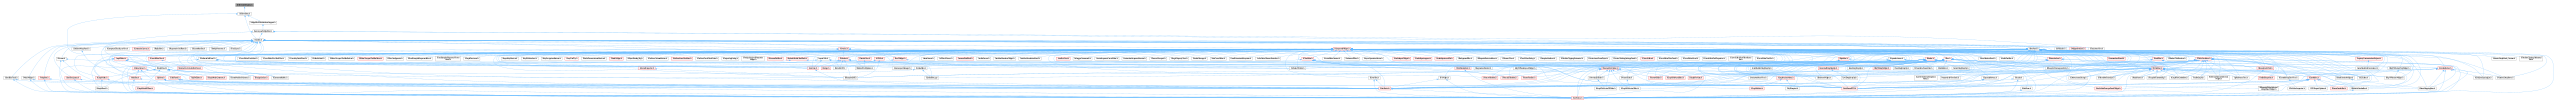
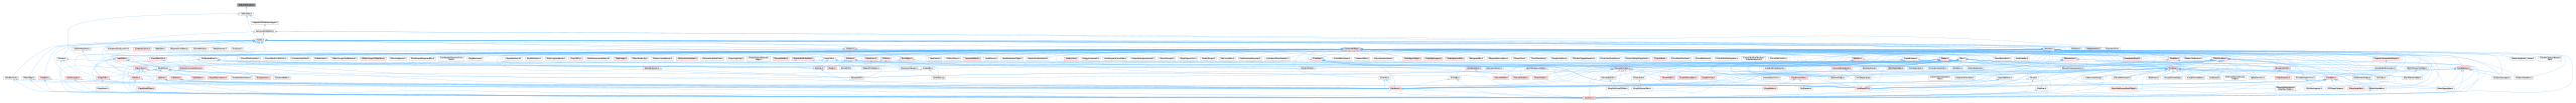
  digraph {
    fontname="PT Serif"
    node [color=grey40 fillcolor=white fontname="PT Serif" fontsize=10 shape=box style=filled]
    edge [color=steelblue1 dir=back fontname="PT Serif" fontsize=10 labelfontname=Helvetica labelfontsize=10 style=solid]
    n1 [color=gray40 fillcolor=grey60 fontcolor=black height=0.2 label="ReflectionMetadata.h" width=0.4]
    n2 [height=0.2 label="ChildrenBase.h" width=0.4]
    n3 [height=0.2 label="Children.h" width=0.4]
    n4 [height=0.2 label="SNodePanel.h" width=0.4]
    n5 [height=0.2 label="WidgetSlotWithAttributeSupport.h" width=0.4]
    n6 [height=0.2 label="LayoutUtils.h" width=0.4]
    n7 [color=red fillcolor="#FFF0F0" height=0.2 label="SlateCore.h" width=0.4]
    n8 [color=red fillcolor="#FFF0F0" height=0.2 label="SlateSharedPCH.h" width=0.4]
    n9 [color=red height=0.2 label="SBox.h" width=0.4]
    n10 [height=0.2 label="SLinkedBox.h" width=0.4]
    n11 [height=0.2 label="SBoxPanel.h" width=0.4]
    n12 [color=red fillcolor="#FFF0F0" height=0.2 label="SScrollBox.h" width=0.4]
    n13 [height=0.2 label="SWindowTitleBarArea.h" width=0.4]
    n14 [height=0.2 label="SCanvas.h" width=0.4]
    n15 [height=0.2 label="SCompoundTrackLaneView.h" width=0.4]
    n16 [color=red fillcolor="#FFF0F0" height=0.2 label="SCompoundWidget.h" width=0.4]
    n17 [height=0.2 label="SInvalidationPanel.h" width=0.4]
    n18 [color=red fillcolor="#FFF0F0" height=0.2 label="SConstraintCanvas.h" width=0.4]
    n19 [height=0.2 label="SDPIScaler.h" width=0.4]
    n20 [color=red fillcolor="#FFF0F0" height=0.2 label="SGridPanel.h" width=0.4]
    n21 [color=red fillcolor="#FFF0F0" height=0.2 label="SLeafWidget.h" width=0.4]
    n22 [color=red fillcolor="#FFF0F0" height=0.2 label="SMenuAnchor.h" width=0.4]
    n23 [color=red fillcolor="#FFF0F0" height=0.2 label="SOverlay.h" width=0.4]
    n24 [height=0.2 label="SRadialBox.h" width=0.4]
    n25 [height=0.2 label="SResponsiveGridPanel.h" width=0.4]
    n26 [height=0.2 label="SScissorRectBox.h" width=0.4]
    n27 [height=0.2 label="SScrollBarTrack.h" width=0.4]
    n28 [color=red fillcolor="#FFF0F0" height=0.2 label="SSplitter.h" width=0.4]
    n29 [height=0.2 label="STooltipPresenter.h" width=0.4]
    n30 [height=0.2 label="STrackAreaView.h" width=0.4]
    n31 [height=0.2 label="STrackLane.h" width=0.4]
    n32 [height=0.2 label="SUniformGridPanel.h" width=0.4]
    n33 [height=0.2 label="SUniformWrapPanel.h" width=0.4]
    n34 [height=0.2 label="SWeakWidget.h" width=0.4]
    n35 [color=red fillcolor="#FFF0F0" height=0.2 label="SWidgetSwitcher.h" width=0.4]
    n36 [color=red fillcolor="#FFF0F0" height=0.2 label="SWrapBox.h" width=0.4]
    n37 [color=red fillcolor="#FFF0F0" height=0.2 label="SlateTextLayout.h" width=0.4]
    n38 [height=0.2 label="KismetNodeInfoContext.h" width=0.4]
    n39 [color=red fillcolor="#FFF0F0" height=0.2 label="RigVMEditor.h" width=0.4]
    n40 [height=0.2 label="SCommentBubble.h" width=0.4]
    n41 [color=red fillcolor="#FFF0F0" height=0.2 label="SDesignSurface.h" width=0.4]
    n42 [color=red fillcolor="#FFF0F0" height=0.2 label="SGraphNode.h" width=0.4]
    n43 [color=red fillcolor="#FFF0F0" height=0.2 label="SGraphNodeK2Base.h" width=0.4]
    n44 [height=0.2 label="SGraphPanel.h" width=0.4]
    n45 [color=red fillcolor="#FFF0F0" height=0.2 label="SGraphNodeComment.h" width=0.4]
    n46 [height=0.2 label="BasicLayoutWidgetSlot.h" width=0.4]
    n47 [height=0.2 label="SLinkedBox.cpp" width=0.4]
    n48 [color=red fillcolor="#FFF0F0" height=0.2 label="SlateBasics.h" width=0.4]
    n49 [color=red fillcolor="#FFF0F0" height=0.2 label="SlateExtras.h" width=0.4]
    n50 [height=0.2 label="BrushBuilderDragDropOp.h" width=0.4]
    n51 [height=0.2 label="GameModeInfoCustomizer.h" width=0.4]
    n52 [color=red fillcolor="#FFF0F0" height=0.2 label="SComboBox.h" width=0.4]
    n53 [height=0.2 label="SEnableBox.h" width=0.4]
    n54 [height=0.2 label="SGameLayerManager.h" width=0.4]
    n55 [color=red fillcolor="#FFF0F0" height=0.2 label="SGraphPinNum.h" width=0.4]
    n56 [color=red fillcolor="#FFF0F0" height=0.2 label="SGraphPinNumSlider.h" width=0.4]
    n57 [height=0.2 label="SGraphPinVector2DSlider.h" width=0.4]
    n58 [height=0.2 label="SGraphPinVectorSlider.h" width=0.4]
    n59 [color=red fillcolor="#FFF0F0" height=0.2 label="SRigVMLogWidget.h" width=0.4]
    n60 [height=0.2 label="SRigVMNodeLayoutWidget.h" width=0.4]
    n61 [height=0.2 label="SRigVMVariantTagWidget.h" width=0.4]
    n62 [height=0.2 label="SRigVMVariantWidget.h" width=0.4]
    n63 [height=0.2 label="SSafeZone.h" width=0.4]
    n64 [color=red fillcolor="#FFF0F0" height=0.2 label="STableRow.h" width=0.4]
    n65 [color=red fillcolor="#FFF0F0" height=0.2 label="SVector4Slider.h" width=0.4]
    n66 [height=0.2 label="SVisualAttachmentBox.h" width=0.4]
    n67 [height=0.2 label="SWindowTitleBar.h" width=0.4]
    n68 [color=red fillcolor="#FFF0F0" height=0.2 label="MultiBox.h" width=0.4]
    n69 [height=0.2 label="SEditableComboBox.h" width=0.4]
    n70 [height=0.2 label="SSCSEditor.h" width=0.4]
    n71 [height=0.2 label="SSkeletonWidget.h" width=0.4]
    n72 [height=0.2 label="BoneDragDropOp.h" width=0.4]
    n73 [height=0.2 label="ClassDragDropOp.h" width=0.4]
    n74 [color=red fillcolor="#FFF0F0" height=0.2 label="CommonLoadGuard.h" width=0.4]
    n75 [color=red fillcolor="#FFF0F0" height=0.2 label="DecoratedDragDropOp.h" width=0.4]
    n76 [height=0.2 label="LevelDragDropOp.h" width=0.4]
    n77 [color=red fillcolor="#FFF0F0" height=0.2 label="DiffUtils.h" width=0.4]
    n78 [height=0.2 label="MaterialGraphNode_Custom.h" width=0.4]
    n79 [color=red fillcolor="#FFF0F0" height=0.2 label="PropertyCustomizationHelpers.h" width=0.4]
    n80 [height=0.2 label="SAudioTextBox.h" width=0.4]
    n81 [color=red fillcolor="#FFF0F0" height=0.2 label="SBreadcrumbTrail.h" width=0.4]
    n82 [color=red fillcolor="#FFF0F0" height=0.2 label="SComboButton.h" width=0.4]
    n83 [height=0.2 label="SGridLineSpacingList.h" width=0.4]
    n84 [height=0.2 label="SNumericDropDown.h" width=0.4]
    n85 [height=0.2 label="SFilterBarClippingHorizontal\lBox.h" width=0.4]
    n86 [height=0.2 label="SHeader.h" width=0.4]
    n87 [color=red fillcolor="#FFF0F0" height=0.2 label="SNumericEntryBox.h" width=0.4]
    n88 [height=0.2 label="SOverlay2DSlider.h" width=0.4]
    n89 [color=red fillcolor="#FFF0F0" height=0.2 label="SVector2DTextBox.h" width=0.4]
    n90 [color=red fillcolor="#FFF0F0" height=0.2 label="SVector4TextBox.h" width=0.4]
    n91 [height=0.2 label="SVectorSlider.h" width=0.4]
    n92 [color=red fillcolor="#FFF0F0" height=0.2 label="SVectorTextBox.h" width=0.4]
    n93 [height=0.2 label="SSegmentedControl.h" width=0.4]
    n94 [color=red fillcolor="#FFF0F0" height=0.2 label="SSpinBox.h" width=0.4]
    n95 [color=red fillcolor="#FFF0F0" height=0.2 label="STableViewBase.h" width=0.4]
    n96 [color=red fillcolor="#FFF0F0" height=0.2 label="SWindow.h" width=0.4]
    n97 [height=0.2 label="SocketDragDropOp.h" width=0.4]
    n98 [color=red fillcolor="#FFF0F0" height=0.2 label="SAudioOscilloscopePanelWidget.h" width=0.4]
    n99 [height=0.2 label="SBlueprintEditorSelected\lDebugObjectWidget.h" width=0.4]
    n100 [height=0.2 label="SCSVImportOptions.h" width=0.4]
    n101 [color=red fillcolor="#FFF0F0" height=0.2 label="SNameComboBox.h" width=0.4]
    n102 [height=0.2 label="BoneSelectionWidget.h" width=0.4]
    n103 [height=0.2 label="SBoneMappingBase.h" width=0.4]
    n104 [height=0.2 label="DlgReferenceTree.h" width=0.4]
    n105 [color=red fillcolor="#FFF0F0" height=0.2 label="FindInBlueprints.h" width=0.4]
    n106 [height=0.2 label="FindInGraph.h" width=0.4]
    n107 [height=0.2 label="PropertyInfoViewStyle.h" width=0.4]
    n108 [height=0.2 label="ReferenceSectionSelection\lWidget.h" width=0.4]
    n109 [height=0.2 label="SAnimAttributeView.h" width=0.4]
    n110 [height=0.2 label="SBlueprintDiff.h" width=0.4]
    n111 [height=0.2 label="SDeleteAssetsDialog.h" width=0.4]
    n112 [height=0.2 label="SFilterableObjectList.h" width=0.4]
    n113 [height=0.2 label="SFixupSelfContextDlg.h" width=0.4]
    n114 [color=red fillcolor="#FFF0F0" height=0.2 label="SGraphActionMenu.h" width=0.4]
    n115 [height=0.2 label="SGraphPinComboBox.h" width=0.4]
    n116 [height=0.2 label="SKeySelector.h" width=0.4]
    n117 [height=0.2 label="SKismetDebugTreeView.h" width=0.4]
    n118 [height=0.2 label="SListViewSelectorDropdown\lMenu.h" width=0.4]
    n119 [color=red fillcolor="#FFF0F0" height=0.2 label="SGraphPalette.h" width=0.4]
    n120 [height=0.2 label="SMyBlueprint.h" width=0.4]
    n121 [height=0.2 label="SPinValueInspector.h" width=0.4]
    n122 [height=0.2 label="SDetailsDiff.h" width=0.4]
    n123 [height=0.2 label="SBlueprintNamespaceEntry.h" width=0.4]
    n124 [color=red fillcolor="#FFF0F0" height=0.2 label="Dialogs.h" width=0.4]
    n125 [height=0.2 label="AboutScreen.h" width=0.4]
    n126 [height=0.2 label="CallStackViewer.h" width=0.4]
    n127 [color=red fillcolor="#FFF0F0" height=0.2 label="CommonTextBlock.h" width=0.4]
    n128 [height=0.2 label="CreditsScreen.h" width=0.4]
    n129 [height=0.2 label="DataflowMembersWidget.h" width=0.4]
    n130 [height=0.2 label="DataflowSimulationPanel.h" width=0.4]
    n131 [color=red fillcolor="#FFF0F0" height=0.2 label="DataflowView.h" width=0.4]
    n132 [height=0.2 label="DebuggerCommands.h" width=0.4]
    n133 [color=red fillcolor="#FFF0F0" height=0.2 label="GraphEditor.h" width=0.4]
    n134 [height=0.2 label="IAnimSequenceCurveEditor.h" width=0.4]
    n135 [height=0.2 label="IAnimationSequenceBrowser.h" width=0.4]
    n136 [color=red fillcolor="#FFF0F0" height=0.2 label="IDetailsView.h" width=0.4]
    n137 [height=0.2 label="SMotionTrailOptions.h" width=0.4]
    n138 [height=0.2 label="IPersonaViewport.h" width=0.4]
    n139 [height=0.2 label="ISinglePropertyView.h" width=0.4]
    n140 [height=0.2 label="ISocketManager.h" width=0.4]
    n141 [height=0.2 label="MiniCurveEditor.h" width=0.4]
    n142 [height=0.2 label="PanelExtensionSubsystem.h" width=0.4]
    n143 [height=0.2 label="PerlinNoiseChannelInterface.h" width=0.4]
    n144 [height=0.2 label="SActorEditorContext.h" width=0.4]
    n145 [height=0.2 label="SAdvancedFilter.h" width=0.4]
    n146 [height=0.2 label="SAsyncOperationStatus.h" width=0.4]
    n147 [color=red fillcolor="#FFF0F0" height=0.2 label="SAudioInputWidget.h" width=0.4]
    n148 [color=red fillcolor="#FFF0F0" height=0.2 label="SAudioSpectrogram.h" width=0.4]
    n149 [color=red fillcolor="#FFF0F0" height=0.2 label="SAudioSpectrumPlot.h" width=0.4]
    n150 [height=0.2 label="SBackgroundBlur.h" width=0.4]
    n151 [height=0.2 label="SBlueprintRevisionMenu.h" width=0.4]
    n152 [color=red fillcolor="#FFF0F0" height=0.2 label="SBorder.h" width=0.4]
    n153 [height=0.2 label="SChannelView.h" width=0.4]
    n154 [color=red fillcolor="#FFF0F0" height=0.2 label="SCheckBox.h" width=0.4]
    n155 [color=red fillcolor="#FFF0F0" height=0.2 label="SNotificationList.h" width=0.4]
    n156 [height=0.2 label="SClassPickerDialog.h" width=0.4]
    n157 [height=0.2 label="SComplexGradient.h" width=0.4]
    n158 [height=0.2 label="SFilterBarClippingHorizontal.h" width=0.4]
    n159 [height=0.2 label="SCreateAssetFromObject.h" width=0.4]
    n160 [height=0.2 label="SCreateClothingSettingsPanel.h" width=0.4]
    n161 [color=red fillcolor="#FFF0F0" height=0.2 label="SCurveEditor.h" width=0.4]
    n162 [height=0.2 label="SCurveEditorFilterPanel.h" width=0.4]
    n163 [height=0.2 label="SCurveEditorPanel.h" width=0.4]
    n164 [height=0.2 label="SCurveEditorToolProperties.h" width=0.4]
-   n165 [height=0.2 label="SCurveEditorTreeFilterStatus\lBar.h" width=0.4]
+   n165 [height=0.2 label="SCurveEditorTreeFilterStatus\lSFilterableObjectList.h" width=0.4]
    n166 [height=0.2 label="SCurveEditorTreePin.h" width=0.4]
    n167 [height=0.2 label="SCurveEditorTreeSelect.h" width=0.4]
    n168 [height=0.2 label="SCurveEditorTreeTextFilter.h" width=0.4]
    n169 [color=red fillcolor="#FFF0F0" height=0.2 label="SCurveEditorView.h" width=0.4]
    n170 [color=red fillcolor="#FFF0F0" height=0.2 label="SInteractiveCurveEditorView.h" width=0.4]
    n171 [height=0.2 label="SCurveKeyDetailPanel.h" width=0.4]
    n172 [height=0.2 label="SEditableLabel.h" width=0.4]
    n173 [height=0.2 label="SEditorViewportToolBarButton.h" width=0.4]
    n174 [color=red fillcolor="#FFF0F0" height=0.2 label="SEditorViewportToolBarMenu.h" width=0.4]
    n175 [height=0.2 label="SErrorHint.h" width=0.4]
    n176 [height=0.2 label="SExpandableArea.h" width=0.4]
    n177 [height=0.2 label="SExpanderArrow.h" width=0.4]
    n178 [height=0.2 label="SFilterConfigurator.h" width=0.4]
    n179 [height=0.2 label="SFixedSampledSequenceRuler.h" width=0.4]
    n180 [height=0.2 label="SFixedSampledSequenceViewer\lPanel.h" width=0.4]
    n181 [height=0.2 label="SFxWidget.h" width=0.4]
    n182 [height=0.2 label="SGraphPreviewer.h" width=0.4]
    n183 [color=red fillcolor="#FFF0F0" height=0.2 label="SInlineEditableTextBlock.h" width=0.4]
    n184 [height=0.2 label="SInputKeySelector.h" width=0.4]
    n185 [height=0.2 label="SKeyEditInterface.h" width=0.4]
    n186 [height=0.2 label="SKeyNavigationButtons.h" width=0.4]
    n187 [color=red fillcolor="#FFF0F0" height=0.2 label="SKismetInspector.h" width=0.4]
    n188 [color=red height=0.2 label="SLazyToolTip.h" width=0.4]
    n189 [height=0.2 label="SMediaPermutationsSelector.h" width=0.4]
    n190 [color=red fillcolor="#FFF0F0" height=0.2 label="SMenuOwner.h" width=0.4]
    n191 [color=red fillcolor="#FFF0F0" height=0.2 label="SModeWidget.h" width=0.4]
    n192 [height=0.2 label="SObjectBindingTag.h" width=0.4]
    n193 [height=0.2 label="SOutlinerColumnButton.h" width=0.4]
    n194 [color=red fillcolor="#FFF0F0" height=0.2 label="SOutlinerItemViewBase.h" width=0.4]
    n195 [height=0.2 label="SOutlinerTrackColorPicker.h" width=0.4]
    n196 [height=0.2 label="SOutputLogDialog.h" width=0.4]
    n197 [height=0.2 label="SPerQualityLevelProperties\lWidget.h" width=0.4]
    n198 [color=red fillcolor="#FFF0F0" height=0.2 label="SPersonaToolBox.h" width=0.4]
    n1 -> n2
    n2 -> n3
    n2 -> n4
    n2 -> n5
    n3 -> n4
    n3 -> n6
    n3 -> n7
    n3 -> n8
    n3 -> n9
    n3 -> n10
    n3 -> n11
    n3 -> n12
    n3 -> n13
    n3 -> n14
    n3 -> n15
    n3 -> n16
    n3 -> n17
    n3 -> n18
    n3 -> n19
    n3 -> n20
    n3 -> n21
    n3 -> n22
    n3 -> n23
    n3 -> n24
    n3 -> n25
    n3 -> n26
    n3 -> n27
    n3 -> n28
    n3 -> n29
    n3 -> n30
    n3 -> n31
    n3 -> n32
    n3 -> n33
    n3 -> n34
    n3 -> n35
    n3 -> n36
    n3 -> n37
    n4 -> n38
    n4 -> n39
    n4 -> n40
    n4 -> n41
    n4 -> n42
    n4 -> n43
    n4 -> n44
    n4 -> n45
    n5 -> n46
    n6 -> n4
    n6 -> n7
    n6 -> n8
    n6 -> n47
    n7 -> n48
    n9 -> n8
    n9 -> n10
    n9 -> n48
    n9 -> n49
    n9 -> n50
    n9 -> n51
    n9 -> n52
    n9 -> n53
    n9 -> n54
    n9 -> n55
    n9 -> n56
    n9 -> n57
    n9 -> n58
    n9 -> n59
    n9 -> n60
    n9 -> n61
    n9 -> n62
    n9 -> n63
    n9 -> n64
    n9 -> n65
    n9 -> n66
    n9 -> n67
    n10 -> n47
    n10 -> n68
    n11 -> n6
    n11 -> n7
    n11 -> n8
    n11 -> n12
    n11 -> n13
    n11 -> n51
    n11 -> n61
    n11 -> n62
    n11 -> n64
    n11 -> n65
    n11 -> n67
    n11 -> n69
    n11 -> n70
    n11 -> n71
    n11 -> n72
    n11 -> n73
    n11 -> n74
    n11 -> n75
    n11 -> n76
    n11 -> n77
    n11 -> n78
    n11 -> n79
    n11 -> n80
    n11 -> n81
    n11 -> n82
    n11 -> n83
    n11 -> n84
    n11 -> n85
    n11 -> n86
    n11 -> n87
    n11 -> n88
    n11 -> n89
    n11 -> n90
    n11 -> n91
    n11 -> n92
    n11 -> n93
    n11 -> n94
    n11 -> n95
    n11 -> n96
    n11 -> n97
    n12 -> n8
    n12 -> n48
    n12 -> n49
    n12 -> n81
    n14 -> n48
    n14 -> n49
    n14 -> n54
    n16 -> n7
    n16 -> n8
    n16 -> n12
    n16 -> n17
    n16 -> n40
    n16 -> n41
    n16 -> n42
    n16 -> n48
    n16 -> n54
    n16 -> n65
    n16 -> n67
    n16 -> n68
    n16 -> n69
    n16 -> n70
    n16 -> n71
    n16 -> n74
    n16 -> n79
    n16 -> n80
    n16 -> n81
    n16 -> n83
    n16 -> n84
    n16 -> n87
    n16 -> n88
    n16 -> n89
    n16 -> n90
    n16 -> n91
    n16 -> n92
    n16 -> n94
    n16 -> n95
    n16 -> n96
    n16 -> n98
    n16 -> n99
    n16 -> n100
    n16 -> n101
    n16 -> n102
    n16 -> n103
    n16 -> n104
    n16 -> n105
    n16 -> n106
    n16 -> n107
    n16 -> n108
    n16 -> n109
    n16 -> n110
    n16 -> n111
    n16 -> n112
    n16 -> n113
    n16 -> n114
    n16 -> n115
    n16 -> n116
    n16 -> n117
    n16 -> n118
    n16 -> n119
    n16 -> n120
    n16 -> n121
    n16 -> n122
    n16 -> n123
    n16 -> n124
    n16 -> n125
    n16 -> n126
    n16 -> n127
    n16 -> n128
    n16 -> n129
    n16 -> n130
    n16 -> n131
    n16 -> n132
    n16 -> n133
    n16 -> n134
    n16 -> n135
    n16 -> n136
    n16 -> n137
    n16 -> n138
    n16 -> n139
    n16 -> n140
    n16 -> n141
    n16 -> n142
    n16 -> n143
    n16 -> n144
    n16 -> n145
    n16 -> n146
    n16 -> n147
    n16 -> n148
    n16 -> n149
    n16 -> n150
    n16 -> n151
    n16 -> n152
    n16 -> n153
    n16 -> n154
    n16 -> n155
    n16 -> n156
    n16 -> n157
    n16 -> n158
    n16 -> n159
    n16 -> n160
    n16 -> n161
    n16 -> n162
    n16 -> n163
    n16 -> n164
    n16 -> n165
    n16 -> n166
    n16 -> n167
    n16 -> n168
    n16 -> n169
    n16 -> n170
    n16 -> n171
    n16 -> n172
    n16 -> n173
    n16 -> n174
    n16 -> n175
    n16 -> n176
    n16 -> n177
    n16 -> n178
    n16 -> n179
    n16 -> n180
    n16 -> n181
    n16 -> n182
    n16 -> n183
    n16 -> n184
    n16 -> n185
    n16 -> n186
    n16 -> n187
    n16 -> n188
    n16 -> n189
    n16 -> n190
    n16 -> n191
    n16 -> n192
    n16 -> n193
    n16 -> n194
    n16 -> n195
    n16 -> n196
    n16 -> n197
    n16 -> n198
    n19 -> n49
    n20 -> n8
    n20 -> n48
    n20 -> n49
    n21 -> n7
    n21 -> n8
    n22 -> n8
    n22 -> n48
    n22 -> n49
    n22 -> n81
    n22 -> n82
    n22 -> n190
    n23 -> n7
    n23 -> n8
    n23 -> n42
    n23 -> n67
    n23 -> n69
    n23 -> n96
    n27 -> n48
    n27 -> n49
    n28 -> n8
    n28 -> n48
    n28 -> n49
    n32 -> n48
    n32 -> n49
    n32 -> n71
    n32 -> n93
    n33 -> n68
    n34 -> n48
    n34 -> n49
    n35 -> n49
    n36 -> n48
    n36 -> n49
    n37 -> n48
    n37 -> n49
    n42 -> n43
    n42 -> n44
    n46 -> n3
    n46 -> n4
    n46 -> n11
    n46 -> n30
    n48 -> n49
    n52 -> n8
    n52 -> n48
    n52 -> n49
    n52 -> n69
    n52 -> n98
    n52 -> n99
    n52 -> n100
    n52 -> n101
    n61 -> n62
    n63 -> n49
    n64 -> n8
    n64 -> n48
    n64 -> n49
    n64 -> n52
    n64 -> n70
    n64 -> n71
    n64 -> n102
    n64 -> n103
    n64 -> n104
    n64 -> n105
    n64 -> n106
    n64 -> n107
    n64 -> n108
    n64 -> n109
    n64 -> n110
    n64 -> n111
    n64 -> n112
    n64 -> n113
    n64 -> n114
    n64 -> n115
    n64 -> n116
    n64 -> n117
    n64 -> n118
    n68 -> n48
    n68 -> n49
    n69 -> n49
    n75 -> n76
    n77 -> n110
    n77 -> n122
    n79 -> n51
    n81 -> n49
    n82 -> n8
    n82 -> n48
    n82 -> n49
    n82 -> n52
    n82 -> n83
    n82 -> n84
    n82 -> n103
    n86 -> n48
    n86 -> n49
    n87 -> n49
    n87 -> n55
    n87 -> n56
    n87 -> n57
    n87 -> n58
    n87 -> n65
    n87 -> n88
    n87 -> n89
    n87 -> n90
    n87 -> n91
    n87 -> n92
    n88 -> n57
    n91 -> n58
    n94 -> n48
    n94 -> n49
    n94 -> n87
    n95 -> n8
    n95 -> n48
    n95 -> n49
    n95 -> n52
    n95 -> n64
    n95 -> n70
    n95 -> n71
    n95 -> n102
    n95 -> n103
    n95 -> n104
    n95 -> n105
    n95 -> n106
    n95 -> n108
    n95 -> n110
    n95 -> n111
    n95 -> n112
    n95 -> n113
    n95 -> n114
    n95 -> n115
    n95 -> n116
    n95 -> n117
    n95 -> n123
    n96 -> n7
    n96 -> n8
    n96 -> n67
    n96 -> n71
    n96 -> n110
    n96 -> n122
    n96 -> n124
    n102 -> n103
    n114 -> n119
    n114 -> n120
    n117 -> n121
    n133 -> n4
    n133 -> n39
    n133 -> n42
    n133 -> n44
    n133 -> n110
    n136 -> n137
    n152 -> n8
    n152 -> n47
    n152 -> n48
    n152 -> n49
    n152 -> n50
    n152 -> n62
    n152 -> n64
    n152 -> n67
    n152 -> n71
    n152 -> n72
    n152 -> n73
    n152 -> n75
    n152 -> n76
    n152 -> n87
    n152 -> n93
    n152 -> n97
    n152 -> n124
    n154 -> n8
    n154 -> n48
    n154 -> n49
    n154 -> n87
    n154 -> n93
    n154 -> n155
    n155 -> n49
    n169 -> n170
    n175 -> n48
    n175 -> n49
    n176 -> n8
    n176 -> n49
    n177 -> n8
    n177 -> n48
    n177 -> n49
    n177 -> n64
    n177 -> n114
    n181 -> n48
    n181 -> n49
    n183 -> n49
    n183 -> n60
    n187 -> n110
    n190 -> n48
    n190 -> n49
    n190 -> n68
  }
